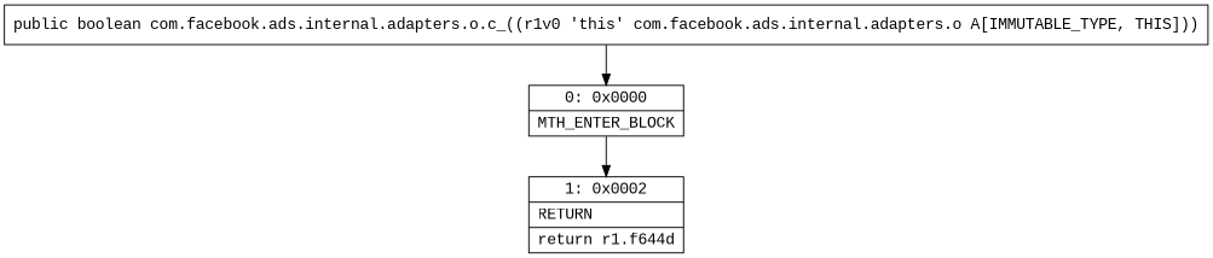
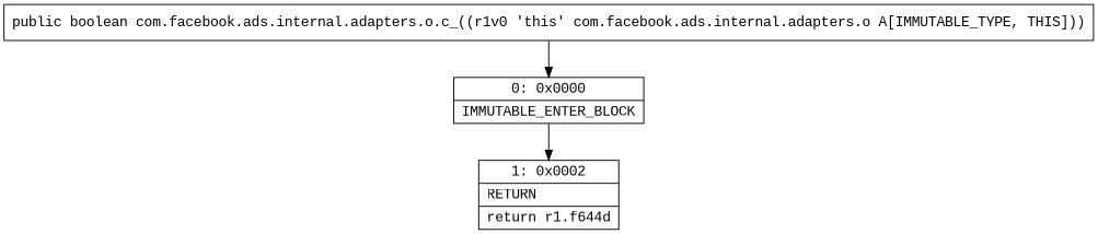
  digraph {
    fontname="Liberation Mono"
    node [shape=record fontname="Liberation Mono"]
    edge [fontname="Liberation Mono"]
-   n1 [label="{0\:\ 0x0000|MTH_ENTER_BLOCK\l}"]
+   n1 [label="{0\:\ 0x0000|IMMUTABLE_ENTER_BLOCK\l}"]
    n2 [label="{1\:\ 0x0002|RETURN\l|return r1.f644d\l}"]
    n3 [label="{public boolean com.facebook.ads.internal.adapters.o.c_((r1v0 'this' com.facebook.ads.internal.adapters.o A[IMMUTABLE_TYPE, THIS])) }"]
    n1 -> n2
    n3 -> n1
  }
